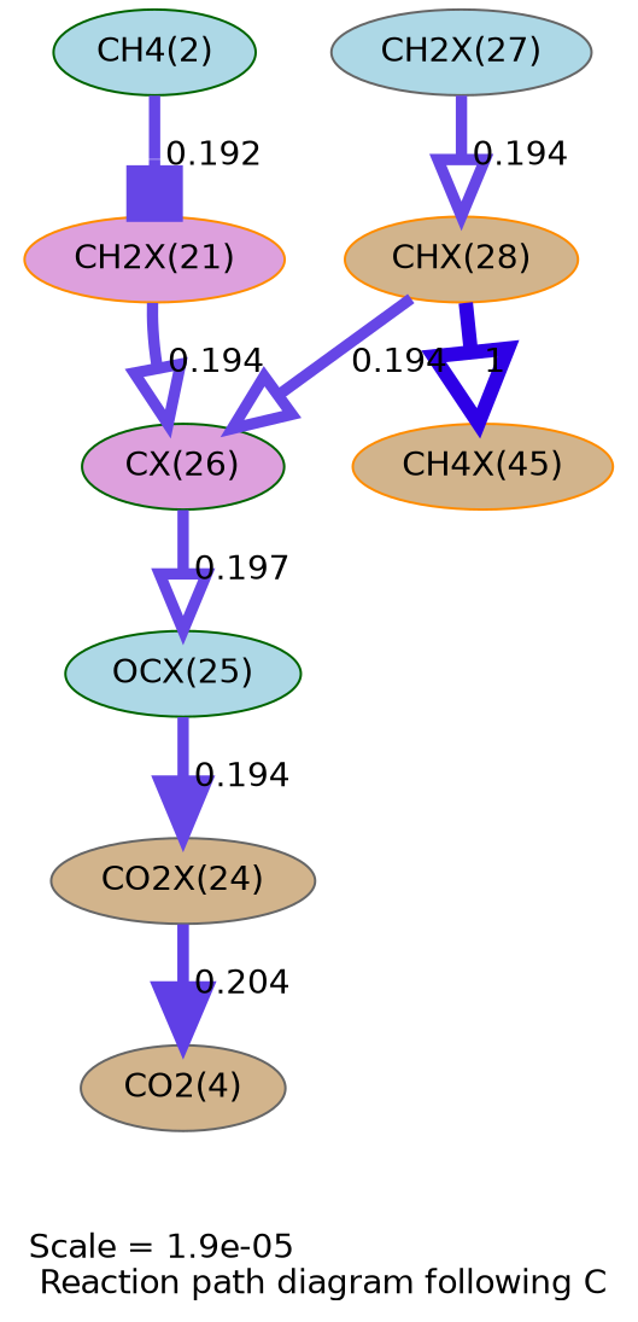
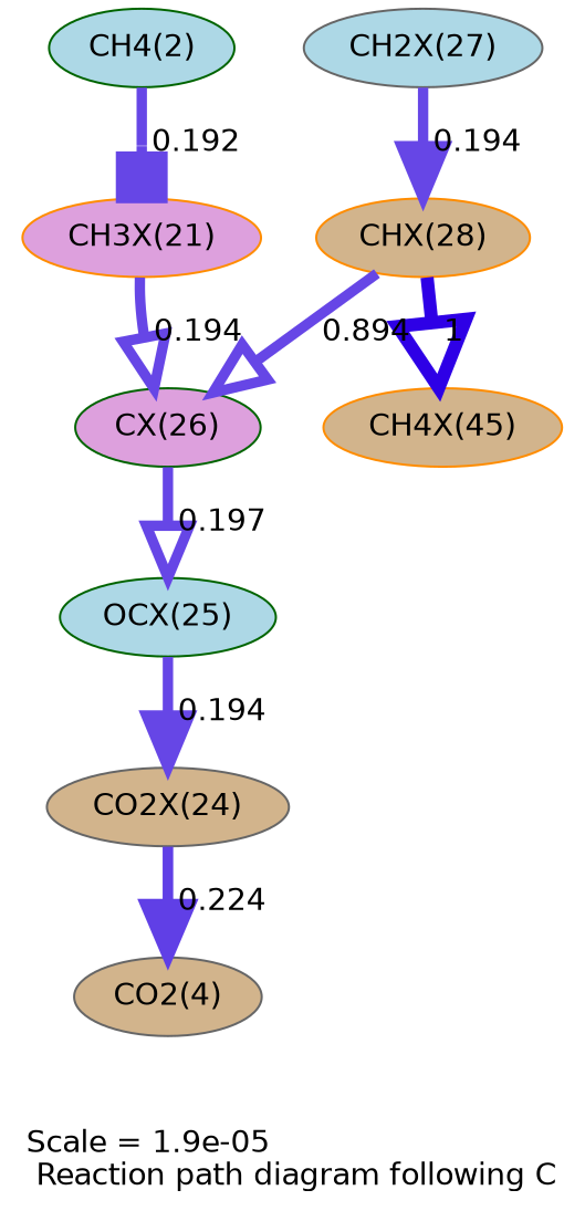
  digraph {
    fontname=Helvetica
    label="Scale = 1.9e-05\l Reaction path diagram following C"
    node [color=darkgreen fillcolor=tan fontname=Helvetica style=filled]
    edge [arrowhead=onormal arrowsize=2.38 color="0.7, 0.694, 0.9" fontname=Helvetica penwidth=4.76]
    n1 [fillcolor=lightblue label="CH4(2)"]
-   n2 [color=darkorange fillcolor=plum label="CH2X(21)"]
+   n2 [color=darkorange fillcolor=plum label="CH3X(21)"]
    n3 [color=darkorange label="CH4X(45)"]
    n4 [fillcolor=plum label="CX(26)"]
    n5 [color=gray40 fillcolor=lightblue label="CH2X(27)"]
    n6 [color=darkorange label="CHX(28)"]
    n7 [fillcolor=lightblue label="OCX(25)"]
    n8 [color=gray40 label="CO2X(24)"]
    n9 [color=gray40 label="CO2(4)"]
    n1 -> n2 [arrowhead=box color="0.7, 0.692, 0.9" label=" 0.192" penwidth=4.75]
    n2 -> n4 [label=" 0.194"]
    n4 -> n7 [label=" 0.197"]
-   n5 -> n6 [label=" 0.194"]
+   n5 -> n6 [arrowhead=normal label=" 0.194"]
    n6 -> n3 [arrowsize=3 color="0.7, 1.5, 0.9" label=" 1" penwidth=6]
-   n6 -> n4 [label=" 0.194"]
+   n6 -> n4 [label=" 0.894"]
    n7 -> n8 [arrowhead=normal label=" 0.194"]
-   n8 -> n9 [arrowhead=normal arrowsize=2.43 color="0.7, 0.724, 0.9" label=" 0.204" penwidth=4.87]
+   n8 -> n9 [arrowhead=normal arrowsize=2.43 color="0.7, 0.724, 0.9" label=" 0.224" penwidth=4.87]
  }
